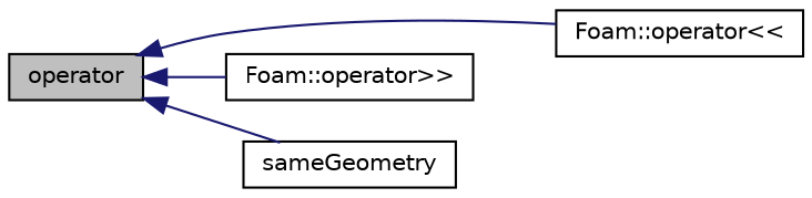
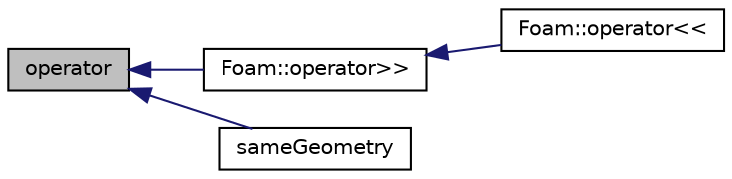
  digraph {
    rankdir=LR
    node [color=black fontname=Helvetica fontsize=10 shape=record]
    edge [color=midnightblue dir=back fontname=Helvetica fontsize=10 labelfontname=Helvetica labelfontsize=10 style=solid]
    n1 [fillcolor=grey75 fontcolor=black height=0.2 label=operator style=filled width=0.4]
    n2 [height=0.2 label="Foam::operator\<\<" width=0.4]
    n3 [height=0.2 label="Foam::operator\>\>" width=0.4]
    n4 [height=0.2 label=sameGeometry width=0.4]
-   n1 -> n2
+   n3 -> n2
    n1 -> n3
    n1 -> n4
  }
